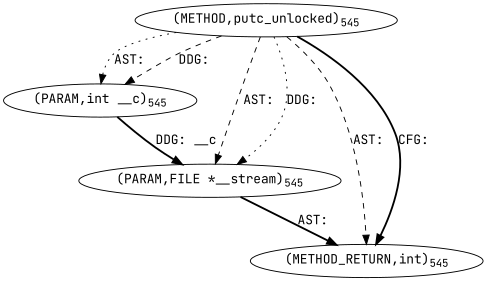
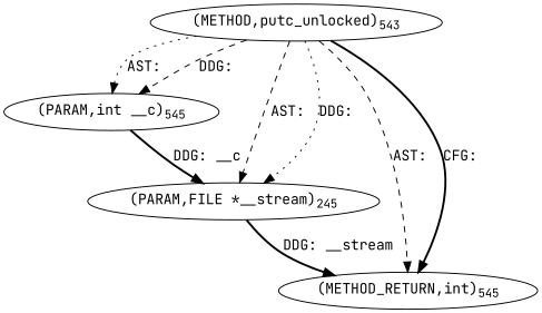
  digraph {
    fontname="JetBrains Mono"
    node [fontname="JetBrains Mono"]
    edge [fontname="JetBrains Mono" style=dashed]
-   n1 [label=<(METHOD,putc_unlocked)<SUB>545</SUB>>]
+   n1 [label=<(METHOD,putc_unlocked)<SUB>543</SUB>>]
    n2 [label=<(PARAM,int __c)<SUB>545</SUB>>]
-   n3 [label=<(PARAM,FILE *__stream)<SUB>545</SUB>>]
+   n3 [label=<(PARAM,FILE *__stream)<SUB>245</SUB>>]
    n4 [label=<(METHOD_RETURN,int)<SUB>545</SUB>>]
    n1 -> n2 [label="AST: " style=dotted]
    n1 -> n2 [label="DDG: "]
    n1 -> n3 [label="AST: "]
    n1 -> n3 [label="DDG: " style=dotted]
    n1 -> n4 [label="AST: "]
    n1 -> n4 [label="CFG: " style=bold]
    n2 -> n3 [label="DDG: __c" style=bold]
-   n3 -> n4 [label="AST: " style=bold]
+   n3 -> n4 [label="DDG: __stream" style=bold]
  }
